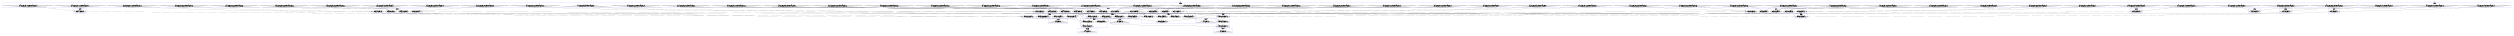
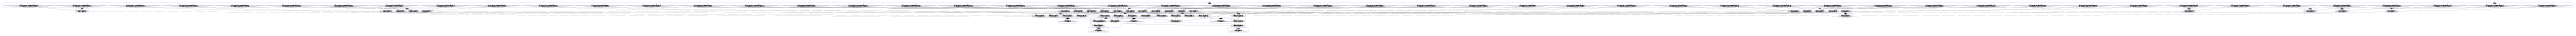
  digraph {
    node [shape=invtriangle style=filled]
    n1 [label="add.sup.9.Cycle:139" shape=ellipse]
    n2 [label="add.sup.17.Cycle:145" shape=ellipse]
    n3 [label="add.sup.6.Cycle:146" shape=ellipse]
    n4 [label="add.sup.3.Cycle:147" shape=ellipse]
    n5 [label="add.sup.13.Cycle:143" shape=ellipse]
    n6 [label="add.sup.5.Cycle:144" shape=ellipse]
    n7 [label="add.sup.1.Cycle:145" shape=ellipse]
    n8 [label="add.sup.10.Cycle:146" shape=ellipse]
    n9 [label="add.sup.7.Cycle:147" shape=ellipse]
-   n10 [label="add.sup.8.ASAPCycle:144" shape=ellipse]
+   n10 [label="add.sup.8.Cycle:144" shape=ellipse]
    n11 [label="add.sup.16.Cycle:145" shape=ellipse]
    n12 [label="add.sup.2.Cycle:146" shape=ellipse]
    n13 [label="add.sup.11.Cycle:147" shape=ellipse]
    n14 [label="add.sup.12.Cycle:145" shape=ellipse]
    n15 [label="add.sup.14.Cycle:146" shape=ellipse]
    n16 [label="add.sup.15.Cycle:147" shape=ellipse]
    n17 [label="add.sup.3.Cycle:145" shape=ellipse]
-   n18 [label="add.sup.18.Cycle:146" shape=ellipse]
+   n18 [label="add.sup.18.ASAPCycle:146" shape=ellipse]
    n19 [label="add.sup.19.Cycle:147" shape=ellipse]
    n20 [label="C[4].Cycle:148" shape=triangle]
    n21 [label="add.sup.0.Cycle:145" shape=ellipse]
-   n22 [label="mul6.211.Cycle:123" shape=triangle]
+   n22 [label="mul6.211.Cycle:123" shape=ellipse]
    n23 [label="mul6.419.Cycle:125" shape=ellipse]
    n24 [label="mul6.315.Cycle:127" shape=ellipse]
    n25 [label="mul6.Cycle:129" shape=ellipse]
    n26 [label="mul6.17.Cycle:131" shape=ellipse]
    n27 [label="mul6.1.2.Cycle:133" shape=ellipse]
    n28 [label="mul6.1.Cycle:135" shape=ellipse]
    n29 [label="mul6.1.4.Cycle:137" shape=ellipse]
    n30 [label="mul6.1.3.Cycle:139" shape=ellipse]
    n31 [label="mul6.1.1.Cycle:141" shape=ellipse]
    n32 [label="mul6.2.4.Cycle:143" shape=ellipse]
    n33 [label="mul6.2.1.Cycle:135" shape=ellipse]
    n34 [label="mul6.2.2.Cycle:137" shape=ellipse]
    n35 [label="mul6.2.Cycle:139" shape=ellipse]
    n36 [label="mul6.2.3.Cycle:141" shape=ellipse]
    n37 [label="mul6.3.Cycle:143" shape=ellipse]
    n38 [label="mul6.3.2.Cycle:137" shape=ellipse]
    n39 [label="mul6.3.1.Cycle:139" shape=ellipse]
    n40 [label="mul6.3.3.Cycle:141" shape=ellipse]
    n41 [label="mul6.3.4.Cycle:143" shape=ellipse]
    n42 [label="mul6.4.1.Cycle:143" shape=ellipse]
    n43 [label="mul6.4.4.Cycle:142" shape=ellipse]
    n44 [label="mul6.4.3.Cycle:143" shape=ellipse]
    n45 [label="mul6.4.2.Cycle:142" shape=ellipse]
    n46 [label="mul6.4.Cycle:141" shape=ellipse]
    n47 [label="A[0].ASAPCycle:7.ArchitecturalCycle:7"]
    n48 [label="A[1].ASAPCycle:12.ArchitecturalCycle:12"]
    n49 [label="A[2].ASAPCycle:16.ArchitecturalCycle:16"]
    n50 [label="A[3].ASAPCycle:21.ArchitecturalCycle:21"]
    n51 [label="A[4].ASAPCycle:25.ArchitecturalCycle:25"]
    n52 [label="A[5].ASAPCycle:30.ArchitecturalCycle:30"]
    n53 [label="A[6].ASAPCycle:34.ArchitecturalCycle:34"]
    n54 [label="A[7].ASAPCycle:39.ArchitecturalCycle:39"]
    n55 [label="A[8].ASAPCycle:44.ArchitecturalCycle:44"]
    n56 [label="A[9].ASAPCycle:48.ArchitecturalCycle:48"]
    n57 [label="A[10].ASAPCycle:53.ArchitecturalCycle:53"]
-   n58 [label="A[11].ASAPCycle:57.ArchitecturalCycle:57" shape=triangle]
+   n58 [label="A[11].ASAPCycle:57.ArchitecturalCycle:57"]
    n59 [label="A[12].ASAPCycle:62.ArchitecturalCycle:62"]
    n60 [label="A[13].ASAPCycle:66.ArchitecturalCycle:66"]
    n61 [label="A[14].ASAPCycle:71.ArchitecturalCycle:71"]
    n62 [label="A[15].ASAPCycle:76.ArchitecturalCycle:76"]
    n63 [label="A[16].ASAPCycle:80.ArchitecturalCycle:80"]
    n64 [label="A[17].ASAPCycle:85.ArchitecturalCycle:85"]
    n65 [label="A[18].ASAPCycle:89.ArchitecturalCycle:89"]
    n66 [label="A[19].ASAPCycle:94.ArchitecturalCycle:94"]
    n67 [label="A[20].ASAPCycle:98.ArchitecturalCycle:98"]
    n68 [label="A[21].ASAPCycle:103.ArchitecturalCycle:103"]
    n69 [label="A[22].ASAPCycle:108.ArchitecturalCycle:108"]
    n70 [label="A[23].ASAPCycle:112.ArchitecturalCycle:112"]
    n71 [label="A[24].ASAPCycle:117.ArchitecturalCycle:117"]
    n72 [label="B[0].ASAPCycle:121.ArchitecturalCycle:121"]
    n73 [label="B[0].ASAPCycle:121.ArchitecturalCycle:122"]
    n74 [label="B[0].ASAPCycle:121.ArchitecturalCycle:123"]
    n75 [label="B[0].ASAPCycle:121.ArchitecturalCycle:124"]
    n76 [label="B[0].ASAPCycle:121.ArchitecturalCycle:125"]
    n77 [label="B[1].ASAPCycle:126.ArchitecturalCycle:126"]
    n78 [label="B[1].ASAPCycle:126.ArchitecturalCycle:127"]
    n79 [label="B[1].ASAPCycle:126.ArchitecturalCycle:128"]
    n80 [label="B[1].ASAPCycle:126.ArchitecturalCycle:129"]
    n81 [label="B[1].ASAPCycle:126.ArchitecturalCycle:130"]
    n82 [label="B[2].ASAPCycle:130.ArchitecturalCycle:131"]
    n83 [label="B[2].ASAPCycle:130.ArchitecturalCycle:132"]
    n84 [label="B[2].ASAPCycle:130.ArchitecturalCycle:133"]
    n85 [label="B[2].ASAPCycle:130.ArchitecturalCycle:134"]
    n86 [label="B[2].ASAPCycle:130.ArchitecturalCycle:135"]
    n87 [label="B[3].ASAPCycle:135.ArchitecturalCycle:136"]
    n88 [label="B[3].ASAPCycle:135.ArchitecturalCycle:137"]
    n89 [label="B[3].ASAPCycle:135.ArchitecturalCycle:138"]
    n90 [label="B[3].ASAPCycle:135.ArchitecturalCycle:139"]
    n91 [label="B[3].ASAPCycle:135.ArchitecturalCycle:140"]
    n92 [label="B[4].ASAPCycle:140.ArchitecturalCycle:141"]
    n93 [label="B[4].ASAPCycle:140.ArchitecturalCycle:142"]
    n94 [label="B[4].ASAPCycle:140.ArchitecturalCycle:140"]
    n95 [label="B[4].ASAPCycle:140.ArchitecturalCycle:141"]
    n96 [label="B[4].ASAPCycle:140.ArchitecturalCycle:142"]
    n97 [label="C[0].Cycle:148" shape=triangle]
    n98 [label="C[3].Cycle:148" shape=triangle]
    n99 [label="C[2].Cycle:148" shape=triangle]
    n100 [label="C[1].Cycle:148" shape=triangle]
    subgraph cluster_1 {
      color=blue
      label=" add_0"
      n1
      n2
      n3
      n4
    }
    subgraph cluster_2 {
      color=blue
      label=" add_1"
      n5
      n6
      n7
      n8
      n9
    }
    subgraph cluster_3 {
      color=blue
      label=" add_2"
      n10
      n11
      n12
      n13
    }
    subgraph cluster_4 {
      color=blue
      label=" add_3"
      n14
      n15
      n16
    }
    subgraph cluster_5 {
      color=blue
      label=" add_4"
      n17
      n18
      n19
    }
    subgraph cluster_6 {
      color=blue
      label=" store_3"
      n20
    }
    subgraph cluster_7 {
      color=blue
      label=" add_5"
      n21
    }
    subgraph cluster_8 {
      color=blue
      label=" mul_0"
      n22
      n23
      n24
      n25
      n26
      n27
      n28
      n29
      n30
      n31
      n32
    }
    subgraph cluster_9 {
      color=blue
      label=" mul_1"
      n33
      n34
      n35
      n36
      n37
    }
    subgraph cluster_10 {
      color=blue
      label=" mul_2"
      n38
      n39
      n40
      n41
    }
    subgraph cluster_11 {
      color=blue
      label=" mul_3"
      n42
    }
    subgraph cluster_12 {
      color=blue
      label=" mul_4"
      n43
    }
    subgraph cluster_13 {
      color=blue
      label=" mul_5"
      n44
    }
    subgraph cluster_14 {
      color=blue
      label=" mul_6"
      n45
    }
    subgraph cluster_15 {
      color=blue
      label=" mul_7"
      n46
    }
    subgraph cluster_16 {
      color=blue
      label=" load_0"
      n47
      n48
      n49
      n50
      n51
      n52
      n53
      n54
      n55
      n56
      n57
      n58
      n59
      n60
      n61
      n62
      n63
      n64
      n65
      n66
      n67
      n68
      n69
      n70
      n71
      n72
      n73
      n74
      n75
      n76
      n77
      n78
      n79
      n80
      n81
      n82
      n83
      n84
      n85
      n86
      n87
      n88
      n89
      n90
      n91
      n92
      n93
    }
    subgraph cluster_17 {
      color=blue
      label=" load_1"
      n94
      n95
      n96
    }
    subgraph cluster_18 {
      color=blue
      label=" store_0"
      n97
    }
    subgraph cluster_19 {
      color=blue
      label=" store_1"
      n98
    }
    subgraph cluster_20 {
      color=blue
      label=" store_2"
      n99
    }
    subgraph cluster_21 {
      color=blue
      label=" store_4"
      n100
    }
    n1 -> n8
    n2 -> n18
    n3 -> n9
    n4 -> n97
    n5 -> n15
    n6 -> n3
    n7 -> n6
    n7 -> n12
    n8 -> n13
    n9 -> n100
    n10 -> n8
    n11 -> n18
    n12 -> n4
    n13 -> n99
    n14 -> n15
    n15 -> n16
    n16 -> n98
    n17 -> n3
    n18 -> n19
    n19 -> n20
    n21 -> n12
    n22 -> n1
    n23 -> n2
    n25 -> n7
    n25 -> n72
    n27 -> n13
    n28 -> n4
    n29 -> n19
    n30 -> n16
    n31 -> n9
    n31 -> n53
    n32 -> n3
    n33 -> n6
    n34 -> n1
    n35 -> n7
    n36 -> n5
    n37 -> n21
    n38 -> n10
    n39 -> n17
    n40 -> n14
    n41 -> n11
    n42 -> n17
    n43 -> n11
    n44 -> n14
    n46 -> n21
    n47 -> n25
    n48 -> n28
    n49 -> n35
    n50 -> n37
    n51 -> n46
    n52 -> n26
    n54 -> n33
    n55 -> n39
    n56 -> n42
    n57 -> n22
    n58 -> n27
    n59 -> n34
    n60 -> n38
    n61 -> n45
    n62 -> n24
    n63 -> n30
    n64 -> n36
    n65 -> n40
    n66 -> n44
    n67 -> n23
    n68 -> n5
    n68 -> n29
    n69 -> n32
    n70 -> n41
    n71 -> n43
    n73 -> n22
    n74 -> n23
    n75 -> n24
    n76 -> n26
    n77 -> n28
    n78 -> n27
    n79 -> n29
    n80 -> n30
    n81 -> n31
    n82 -> n36
    n83 -> n32
    n84 -> n35
    n85 -> n33
    n86 -> n34
    n87 -> n38
    n88 -> n41
    n89 -> n39
    n90 -> n37
    n91 -> n40
    n92 -> n43
    n93 -> n44
    n94 -> n46
    n95 -> n45
    n96 -> n42
  }
